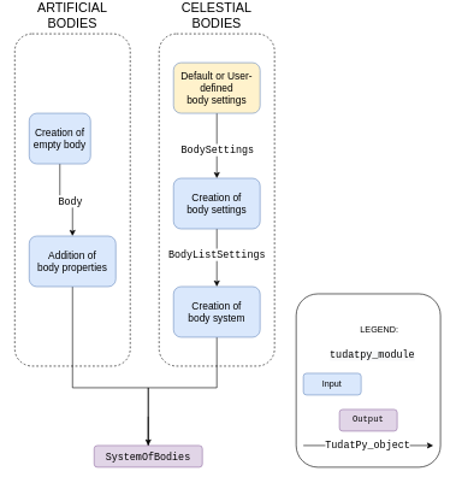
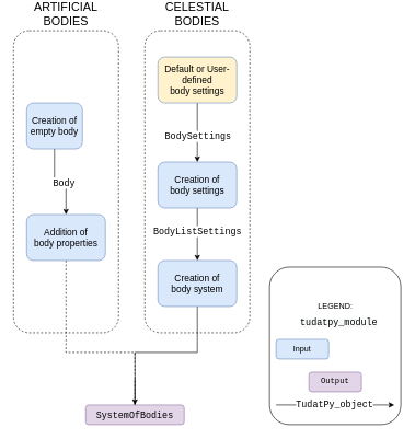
  <mxCell id="0" />
  <mxCell id="1" parent="0" />
  <mxCell id="2" value="" style="edgeStyle=orthogonalEdgeStyle;rounded=0;orthogonalLoop=1;jettySize=auto;html=1;fontSize=14;" parent="1" edge="1"><mxGeometry relative="1" as="geometry"><mxPoint x="205" y="550" as="sourcePoint" /><mxPoint x="205" y="620" as="targetPoint" /></mxGeometry></mxCell>
  <mxCell id="3" value="&lt;font style=&quot;font-size: 18px;&quot;&gt;CELESTIAL BODIES&lt;/font&gt;" style="rounded=1;whiteSpace=wrap;html=1;dashed=1;labelPosition=center;verticalLabelPosition=top;align=center;verticalAlign=bottom;" parent="1" vertex="1"><mxGeometry x="220" y="20" width="160" height="460" as="geometry" /></mxCell>
  <mxCell id="4" style="edgeStyle=orthogonalEdgeStyle;rounded=0;orthogonalLoop=1;jettySize=auto;html=1;exitX=0.5;exitY=1;exitDx=0;exitDy=0;entryX=0.5;entryY=0;entryDx=0;entryDy=0;fontFamily=Courier New;fontSize=14;" parent="1" source="5" edge="1"><mxGeometry relative="1" as="geometry"><Array as="points"><mxPoint x="300" y="510" /><mxPoint x="205" y="510" /></Array><mxPoint x="205" y="620" as="targetPoint" /></mxGeometry></mxCell>
  <mxCell id="5" value="Creation of &lt;br style=&quot;font-size: 14px;&quot;&gt;body system" style="rounded=1;whiteSpace=wrap;html=1;fillColor=#dae8fc;strokeColor=#6c8ebf;fontSize=14;" parent="1" vertex="1"><mxGeometry x="240" y="370" width="120" height="70" as="geometry" /></mxCell>
  <mxCell id="6" value="&lt;font face=&quot;Courier New&quot;&gt;SystemOfBodies&lt;/font&gt;" style="rounded=1;whiteSpace=wrap;html=1;fillColor=#e1d5e7;strokeColor=#9673a6;fontSize=14;" parent="1" vertex="1"><mxGeometry x="130" y="590" width="150" height="30" as="geometry" /></mxCell>
  <mxCell id="7" style="edgeStyle=orthogonalEdgeStyle;rounded=0;orthogonalLoop=1;jettySize=auto;html=1;fontFamily=Courier New;fontSize=14;" parent="1" source="9" target="5" edge="1"><mxGeometry relative="1" as="geometry" /></mxCell>
  <mxCell id="8" value="BodyListSettings" style="edgeLabel;html=1;align=center;verticalAlign=middle;resizable=0;points=[];fontSize=14;fontFamily=Courier New;" parent="7" vertex="1" connectable="0"><mxGeometry x="-0.125" y="-1" relative="1" as="geometry"><mxPoint as="offset" /></mxGeometry></mxCell>
  <mxCell id="9" value="Creation of &lt;br style=&quot;font-size: 14px&quot;&gt;body settings" style="rounded=1;whiteSpace=wrap;html=1;fillColor=#dae8fc;strokeColor=#6c8ebf;fontSize=14;" parent="1" vertex="1"><mxGeometry x="240" y="220" width="120" height="70" as="geometry" /></mxCell>
  <mxCell id="10" style="edgeStyle=orthogonalEdgeStyle;rounded=0;orthogonalLoop=1;jettySize=auto;html=1;exitX=0.5;exitY=1;exitDx=0;exitDy=0;fontFamily=Courier New;fontSize=14;" parent="1" source="12" edge="1"><mxGeometry relative="1" as="geometry"><mxPoint x="300" y="220" as="targetPoint" /></mxGeometry></mxCell>
  <mxCell id="11" value="&lt;span style=&quot;font-family: &amp;#34;courier new&amp;#34;&quot;&gt;BodySettings&lt;/span&gt;" style="edgeLabel;html=1;align=center;verticalAlign=middle;resizable=0;points=[];fontSize=14;fontFamily=Helvetica;" parent="10" vertex="1" connectable="0"><mxGeometry x="-0.647" y="-1" relative="1" as="geometry"><mxPoint x="1" y="34" as="offset" /></mxGeometry></mxCell>
  <mxCell id="12" value="Default or User-defined &lt;br&gt;body settings" style="rounded=1;whiteSpace=wrap;html=1;fillColor=#fff2cc;strokeColor=#6c8ebf;fontSize=14;" parent="1" vertex="1"><mxGeometry x="240" y="60" width="120" height="70" as="geometry" /></mxCell>
  <mxCell id="13" value="&lt;font style=&quot;font-size: 18px;&quot;&gt;ARTIFICIAL BODIES&lt;/font&gt;" style="rounded=1;whiteSpace=wrap;html=1;dashed=1;labelPosition=center;verticalLabelPosition=top;align=center;verticalAlign=bottom;" parent="1" vertex="1"><mxGeometry x="20" y="20" width="160" height="460" as="geometry" /></mxCell>
  <mxCell id="14" style="edgeStyle=orthogonalEdgeStyle;rounded=0;orthogonalLoop=1;jettySize=auto;html=1;exitX=0.5;exitY=1;exitDx=0;exitDy=0;entryX=0.5;entryY=0;entryDx=0;entryDy=0;fontFamily=Helvetica;fontSize=14;" parent="1" source="16" target="18" edge="1"><mxGeometry relative="1" as="geometry" /></mxCell>
  <mxCell id="15" value="&lt;font face=&quot;Courier New&quot;&gt;Body&lt;/font&gt;" style="edgeLabel;html=1;align=center;verticalAlign=middle;resizable=0;points=[];fontSize=14;fontFamily=Helvetica;" parent="14" vertex="1" connectable="0"><mxGeometry x="0.097" y="-1" relative="1" as="geometry"><mxPoint as="offset" /></mxGeometry></mxCell>
  <mxCell id="16" value="Creation of&lt;br&gt;empty body" style="rounded=1;whiteSpace=wrap;html=1;fillColor=#dae8fc;strokeColor=#6c8ebf;fontSize=14;" parent="1" vertex="1"><mxGeometry x="40" y="130" width="85" height="70" as="geometry" /></mxCell>
- <mxCell id="17" style="edgeStyle=orthogonalEdgeStyle;rounded=0;orthogonalLoop=1;jettySize=auto;html=1;exitX=0.5;exitY=1;exitDx=0;exitDy=0;entryX=0.5;entryY=0;entryDx=0;entryDy=0;fontFamily=Helvetica;fontSize=14;" parent="1" source="18" target="6" edge="1"><mxGeometry relative="1" as="geometry"><Array as="points"><mxPoint x="100" y="510" /><mxPoint x="205" y="510" /></Array><mxPoint x="205" y="620" as="targetPoint" /></mxGeometry></mxCell>
+ <mxCell id="17" style="edgeStyle=orthogonalEdgeStyle;rounded=0;orthogonalLoop=1;jettySize=auto;html=1;exitX=0.5;exitY=1;exitDx=0;exitDy=0;entryX=0.5;entryY=0;entryDx=0;entryDy=0;fontFamily=Helvetica;fontSize=14;dashed=1;" parent="1" source="18" target="6" edge="1"><mxGeometry relative="1" as="geometry"><Array as="points"><mxPoint x="100" y="510" /><mxPoint x="205" y="510" /></Array><mxPoint x="205" y="620" as="targetPoint" /></mxGeometry></mxCell>
  <mxCell id="18" value="Addition of&lt;br&gt;body properties" style="rounded=1;whiteSpace=wrap;html=1;fillColor=#dae8fc;strokeColor=#6c8ebf;fontSize=14;" parent="1" vertex="1"><mxGeometry x="40" y="300" width="120" height="70" as="geometry" /></mxCell>
  <mxCell id="19" value="" style="rounded=1;whiteSpace=wrap;html=1;labelPosition=left;verticalLabelPosition=top;align=right;verticalAlign=bottom;" parent="1" vertex="1"><mxGeometry x="410" y="380" width="200" height="240" as="geometry" /></mxCell>
  <mxCell id="20" value="Input" style="rounded=1;whiteSpace=wrap;html=1;fillColor=#dae8fc;strokeColor=#6c8ebf;" parent="1" vertex="1"><mxGeometry x="420" y="490" width="80" height="30" as="geometry" /></mxCell>
- <mxCell id="21" value="LEGEND:" style="text;html=1;align=center;verticalAlign=middle;resizable=0;points=[];autosize=1;strokeColor=none;fillColor=none;" parent="1" vertex="1"><mxGeometry x="490" y="420" width="70" height="20" as="geometry" /></mxCell>
+ <mxCell id="21" value="LEGEND:" style="text;html=1;align=center;verticalAlign=middle;resizable=0;points=[];autosize=1;strokeColor=none;fillColor=none;" parent="1" vertex="1"><mxGeometry x="475" y="430" width="70" height="20" as="geometry" /></mxCell>
  <mxCell id="22" value="Output" style="rounded=1;whiteSpace=wrap;html=1;fillColor=#e1d5e7;strokeColor=#9673a6;fontFamily=Courier New;" parent="1" vertex="1"><mxGeometry x="470" y="540" width="80" height="30" as="geometry" /></mxCell>
  <mxCell id="23" value="&lt;font face=&quot;Courier New&quot; style=&quot;font-size: 14px&quot;&gt;TudatPy_object&lt;/font&gt;" style="edgeStyle=orthogonalEdgeStyle;rounded=0;orthogonalLoop=1;jettySize=auto;html=1;" parent="1" edge="1"><mxGeometry relative="1" as="geometry"><mxPoint x="420" y="590" as="sourcePoint" /><mxPoint x="600" y="590" as="targetPoint" /><mxPoint x="-1" as="offset" /></mxGeometry></mxCell>
  <mxCell id="24" value="&lt;span style=&quot;color: rgb(0 , 0 , 0) ; font-family: &amp;#34;courier new&amp;#34; ; font-style: normal ; font-weight: normal ; letter-spacing: normal ; text-align: center ; text-indent: 0px ; text-transform: none ; word-spacing: 0px ; background-color: rgb(248 , 249 , 250) ; text-decoration: none ; display: inline ; float: none&quot;&gt;&lt;font style=&quot;font-size: 14px&quot;&gt;tudatpy_module&lt;/font&gt;&lt;/span&gt;" style="text;whiteSpace=wrap;html=1;fontFamily=Courier New;" parent="1" vertex="1"><mxGeometry x="455" y="450" width="110" height="30" as="geometry" /></mxCell>
